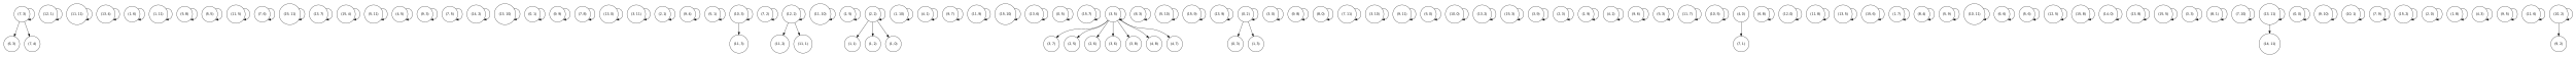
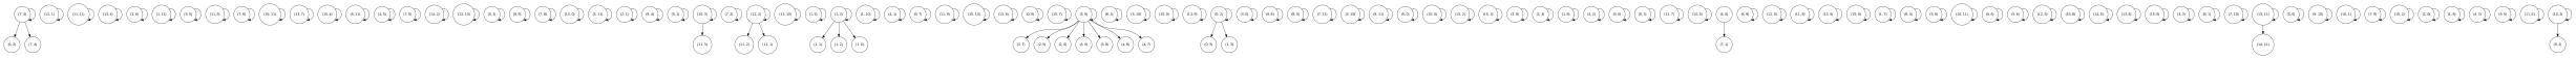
  digraph {
    fontname=Nunito
    node [fontname=Nunito shape=circle]
    edge [fontname=Nunito]
    "(7, 3)"
    "(6, 3)"
    "(7, 4)"
    "(12, 1)"
    "(11, 11)"
    "(13, 4)"
    "(1, 6)"
    "(1, 11)"
-   "(5, 8)"
    "(5, 5)"
    "(11, 5)"
    "(7, 6)"
    "(15, 11)"
    "(13, 7)"
    "(15, 4)"
    "(5, 11)"
    "(4, 5)"
-   "(9, 3)"
    "(7, 5)"
    "(14, 2)"
    "(13, 10)"
    "(0, 1)"
    "(9, 9)"
    "(7, 8)"
    "(13, 0)"
    "(3, 11)"
    "(2, 1)"
    "(9, 4)"
    "(5, 1)"
    "(10, 3)"
    "(11, 3)"
    "(7, 2)"
    "(12, 2)"
    "(11, 2)"
    "(11, 1)"
    "(11, 10)"
    "(1, 5)"
    "(2, 2)"
    "(1, 1)"
    "(1, 2)"
    "(1, 0)"
    "(1, 10)"
    "(4, 1)"
    "(9, 7)"
    "(11, 9)"
    "(15, 10)"
    "(13, 6)"
    "(0, 5)"
    "(15, 7)"
    "(3, 5)"
    "(3, 7)"
    "(2, 5)"
    "(2, 6)"
    "(3, 6)"
    "(3, 8)"
    "(4, 8)"
    "(4, 7)"
    "(8, 3)"
    "(5, 10)"
    "(15, 9)"
    "(13, 9)"
    "(0, 2)"
    "(0, 3)"
    "(1, 3)"
    "(3, 0)"
    "(9, 8)"
    "(8, 0)"
    "(7, 11)"
    "(3, 10)"
    "(9, 11)"
    "(5, 0)"
    "(10, 0)"
    "(13, 2)"
    "(15, 3)"
    "(3, 9)"
    "(2, 3)"
    "(1, 9)"
    "(4, 2)"
    "(9, 6)"
    "(5, 3)"
    "(11, 7)"
    "(10, 5)"
    n83 [label="(4, 0)"]
    "(7, 1)"
    "(6, 8)"
    "(12, 0)"
    "(11, 8)"
    "(13, 5)"
    "(15, 6)"
    "(1, 7)"
    "(8, 4)"
    "(5, 9)"
    "(10, 11)"
    "(6, 6)"
    "(5, 6)"
    "(12, 5)"
    "(15, 8)"
    "(14, 0)"
    "(13, 8)"
    "(15, 5)"
    "(3, 3)"
    "(8, 1)"
    "(7, 10)"
    "(13, 11)"
    "(14, 11)"
    "(0, 0)"
    "(9, 10)"
    "(10, 1)"
    "(7, 9)"
    "(15, 2)"
    "(2, 0)"
    "(1, 8)"
    "(4, 3)"
    "(9, 5)"
    "(11, 6)"
    "(10, 2)"
    "(9, 2)"
    "(7, 3)" -> "(7, 3)"
    "(7, 3)" -> "(6, 3)"
    "(7, 3)" -> "(7, 4)"
    "(12, 1)" -> "(12, 1)"
    "(11, 11)" -> "(11, 11)"
    "(13, 4)" -> "(13, 4)"
    "(1, 6)" -> "(1, 6)"
    "(1, 11)" -> "(1, 11)"
-   "(5, 8)" -> "(5, 8)"
    "(5, 5)" -> "(5, 5)"
    "(11, 5)" -> "(11, 5)"
    "(7, 6)" -> "(7, 6)"
    "(15, 11)" -> "(15, 11)"
    "(13, 7)" -> "(13, 7)"
    "(15, 4)" -> "(15, 4)"
    "(5, 11)" -> "(5, 11)"
    "(4, 5)" -> "(4, 5)"
-   "(9, 3)" -> "(9, 3)"
    "(7, 5)" -> "(7, 5)"
    "(14, 2)" -> "(14, 2)"
    "(13, 10)" -> "(13, 10)"
    "(0, 1)" -> "(0, 1)"
    "(9, 9)" -> "(9, 9)"
    "(7, 8)" -> "(7, 8)"
    "(13, 0)" -> "(13, 0)"
    "(3, 11)" -> "(3, 11)"
    "(2, 1)" -> "(2, 1)"
    "(9, 4)" -> "(9, 4)"
    "(5, 1)" -> "(5, 1)"
    "(10, 3)" -> "(10, 3)"
    "(10, 3)" -> "(11, 3)"
    "(7, 2)" -> "(7, 2)"
    "(12, 2)" -> "(12, 2)"
    "(12, 2)" -> "(11, 2)"
    "(12, 2)" -> "(11, 1)"
    "(11, 10)" -> "(11, 10)"
    "(1, 5)" -> "(1, 5)"
    "(2, 2)" -> "(2, 2)"
    "(2, 2)" -> "(1, 1)"
    "(2, 2)" -> "(1, 2)"
    "(2, 2)" -> "(1, 0)"
    "(1, 10)" -> "(1, 10)"
    "(4, 1)" -> "(4, 1)"
    "(9, 7)" -> "(9, 7)"
    "(11, 9)" -> "(11, 9)"
    "(15, 10)" -> "(15, 10)"
    "(13, 6)" -> "(13, 6)"
    "(0, 5)" -> "(0, 5)"
    "(15, 7)" -> "(15, 7)"
    "(3, 5)" -> "(3, 5)"
    "(3, 5)" -> "(3, 7)"
    "(3, 5)" -> "(2, 5)"
    "(3, 5)" -> "(2, 6)"
    "(3, 5)" -> "(3, 6)"
    "(3, 5)" -> "(3, 8)"
    "(3, 5)" -> "(4, 8)"
    "(3, 5)" -> "(4, 7)"
    "(8, 3)" -> "(8, 3)"
    "(5, 10)" -> "(5, 10)"
    "(15, 9)" -> "(15, 9)"
    "(13, 9)" -> "(13, 9)"
    "(0, 2)" -> "(0, 2)"
    "(0, 2)" -> "(0, 3)"
    "(0, 2)" -> "(1, 3)"
    "(3, 0)" -> "(3, 0)"
    "(9, 8)" -> "(9, 8)"
    "(8, 0)" -> "(8, 0)"
    "(7, 11)" -> "(7, 11)"
    "(3, 10)" -> "(3, 10)"
    "(9, 11)" -> "(9, 11)"
    "(5, 0)" -> "(5, 0)"
    "(10, 0)" -> "(10, 0)"
    "(13, 2)" -> "(13, 2)"
    "(15, 3)" -> "(15, 3)"
    "(3, 9)" -> "(3, 9)"
    "(2, 3)" -> "(2, 3)"
    "(1, 9)" -> "(1, 9)"
    "(4, 2)" -> "(4, 2)"
    "(9, 6)" -> "(9, 6)"
    "(5, 3)" -> "(5, 3)"
    "(11, 7)" -> "(11, 7)"
    "(10, 5)" -> "(10, 5)"
    n83 -> "(7, 1)"
    "(6, 8)" -> "(6, 8)"
    "(12, 0)" -> "(12, 0)"
    "(11, 8)" -> "(11, 8)"
    "(13, 5)" -> "(13, 5)"
    "(15, 6)" -> "(15, 6)"
    "(1, 7)" -> "(1, 7)"
    "(8, 4)" -> "(8, 4)"
    "(5, 9)" -> "(5, 9)"
    "(10, 11)" -> "(10, 11)"
    "(6, 6)" -> "(6, 6)"
    "(5, 6)" -> "(5, 6)"
    "(12, 5)" -> "(12, 5)"
    "(15, 8)" -> "(15, 8)"
    "(14, 0)" -> "(14, 0)"
    "(13, 8)" -> "(13, 8)"
    "(15, 5)" -> "(15, 5)"
    "(3, 3)" -> "(3, 3)"
    "(8, 1)" -> "(8, 1)"
    "(7, 10)" -> "(7, 10)"
    "(13, 11)" -> "(13, 11)"
    "(13, 11)" -> "(14, 11)"
    "(0, 0)" -> "(0, 0)"
    "(9, 10)" -> "(9, 10)"
    "(10, 1)" -> "(10, 1)"
    "(7, 9)" -> "(7, 9)"
    "(15, 2)" -> "(15, 2)"
    "(2, 0)" -> "(2, 0)"
    "(1, 8)" -> "(1, 8)"
    "(4, 3)" -> "(4, 3)"
    "(9, 5)" -> "(9, 5)"
    "(11, 6)" -> "(11, 6)"
    "(10, 2)" -> "(10, 2)"
    "(10, 2)" -> "(9, 2)"
  }
